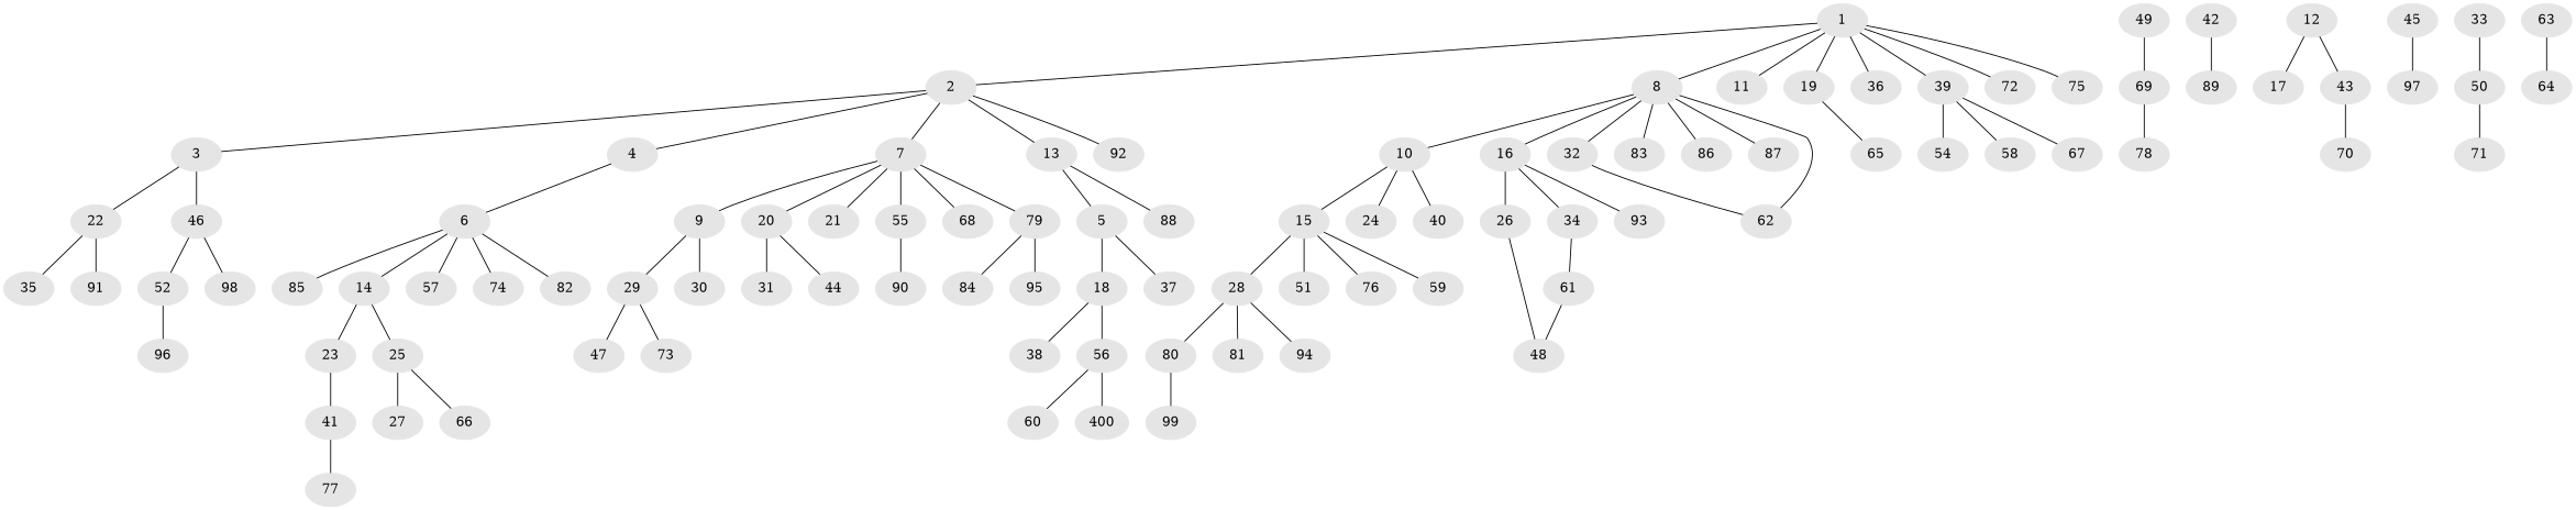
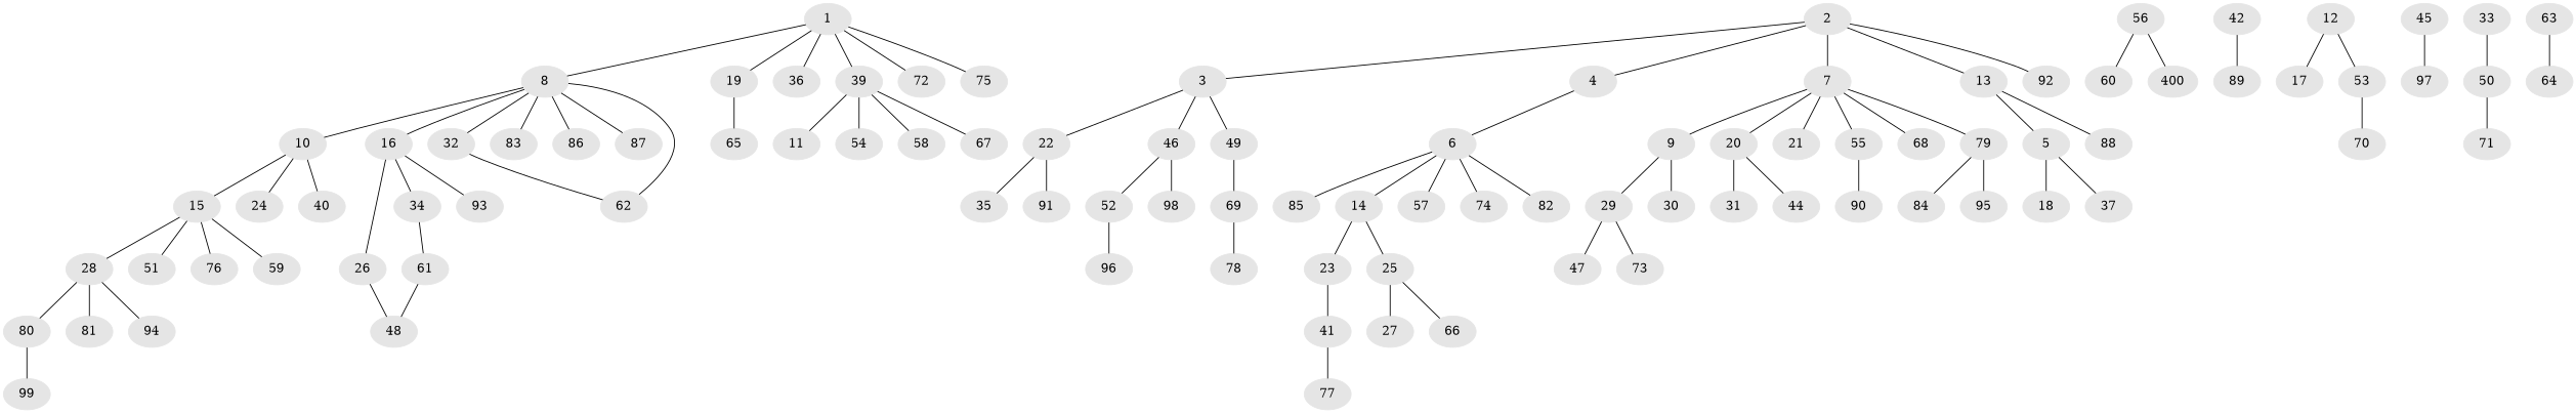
  graph {
    node [color=gray90 style=filled]
    1
    2
    8
    11
    19
    36
    39
    72
    75
    3
    4
    7
    13
    92
    10
    16
    32
    83
    86
    87
    62
    65
    54
    58
    67
    22
    46
    49
    6
    5
    18
    37
    9
    20
    21
    55
    68
    79
    88
    35
    91
    52
    98
    69
    85
    14
    57
    74
    82
-   38
    56
    23
    25
    29
    30
    31
    44
    90
    84
    95
    15
    24
    40
    26
    34
    93
    42
    89
    47
    73
    12
    17
-   43
+   43 [label=53]
    28
    51
    76
    59
    70
    41
    27
    66
    80
    81
    94
    48
    61
    60
    n88 [label=400]
    77
    45
    97
    99
    33
    50
    71
    96
    78
    63
    64
-   1 -- 2
    1 -- 8
-   1 -- 11
+   39 -- 11
    1 -- 19
    1 -- 36
    1 -- 39
    1 -- 72
    1 -- 75
    2 -- 3
    2 -- 4
    2 -- 7
    2 -- 13
    2 -- 92
    8 -- 10
    8 -- 16
    8 -- 32
    8 -- 83
    8 -- 86
    8 -- 87
    8 -- 62
    19 -- 65
    39 -- 54
    39 -- 58
    39 -- 67
    3 -- 22
    3 -- 46
+   3 -- 49
    4 -- 6
    7 -- 9
    7 -- 20
    7 -- 21
    7 -- 55
    7 -- 68
    7 -- 79
    13 -- 5
    13 -- 88
    10 -- 15
    10 -- 24
    10 -- 40
    16 -- 26
    16 -- 34
    16 -- 93
    32 -- 62
    22 -- 35
    22 -- 91
    46 -- 52
    46 -- 98
    49 -- 69
    6 -- 85
    6 -- 14
    6 -- 57
    6 -- 74
    6 -- 82
    5 -- 18
    5 -- 37
-   18 -- 38
-   18 -- 56
    9 -- 29
    9 -- 30
    20 -- 31
    20 -- 44
    55 -- 90
    79 -- 84
    79 -- 95
    52 -- 96
    69 -- 78
    14 -- 23
    14 -- 25
    56 -- 60
    56 -- n88
    23 -- 41
    25 -- 27
    25 -- 66
    29 -- 47
    29 -- 73
    15 -- 28
    15 -- 51
    15 -- 76
    15 -- 59
    26 -- 48
    34 -- 61
    42 -- 89
    12 -- 17
    12 -- 43
    43 -- 70
    28 -- 80
    28 -- 81
    28 -- 94
    41 -- 77
    80 -- 99
    61 -- 48
    45 -- 97
    33 -- 50
    50 -- 71
    63 -- 64
  }
